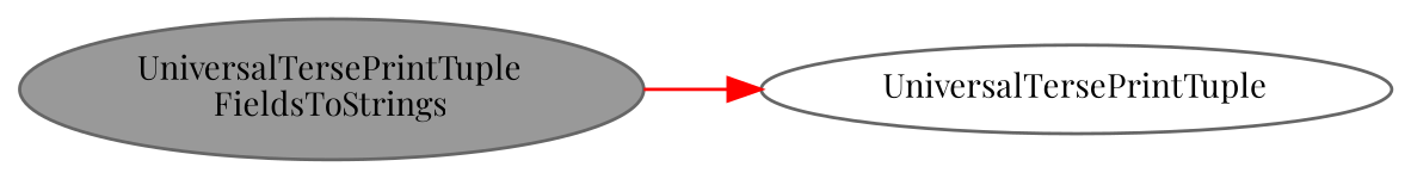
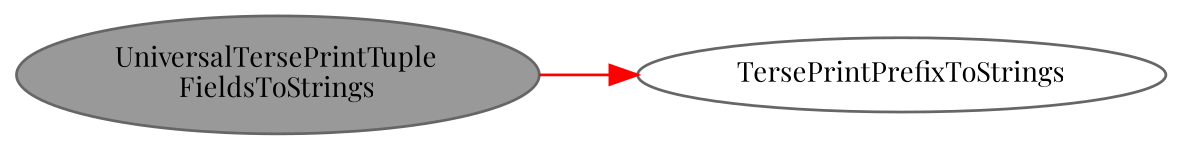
  digraph {
    rankdir=LR
    fontname="Playfair Display"
    node [color=gray40 fontname="Playfair Display" fontsize=10 shape=ellipse style=filled]
    n1 [fillcolor=grey60 fontcolor=black height=0.2 label="UniversalTersePrintTuple\lFieldsToStrings" width=0.4]
-   n2 [fillcolor=white height=0.2 label=UniversalTersePrintTuple width=0.4]
+   n2 [fillcolor=white height=0.2 label=TersePrintPrefixToStrings width=0.4]
    n1 -> n2 [color=red fontname="Playfair Display" fontsize=10 labelfontname=Helvetica labelfontsize=10 style=solid]
  }
